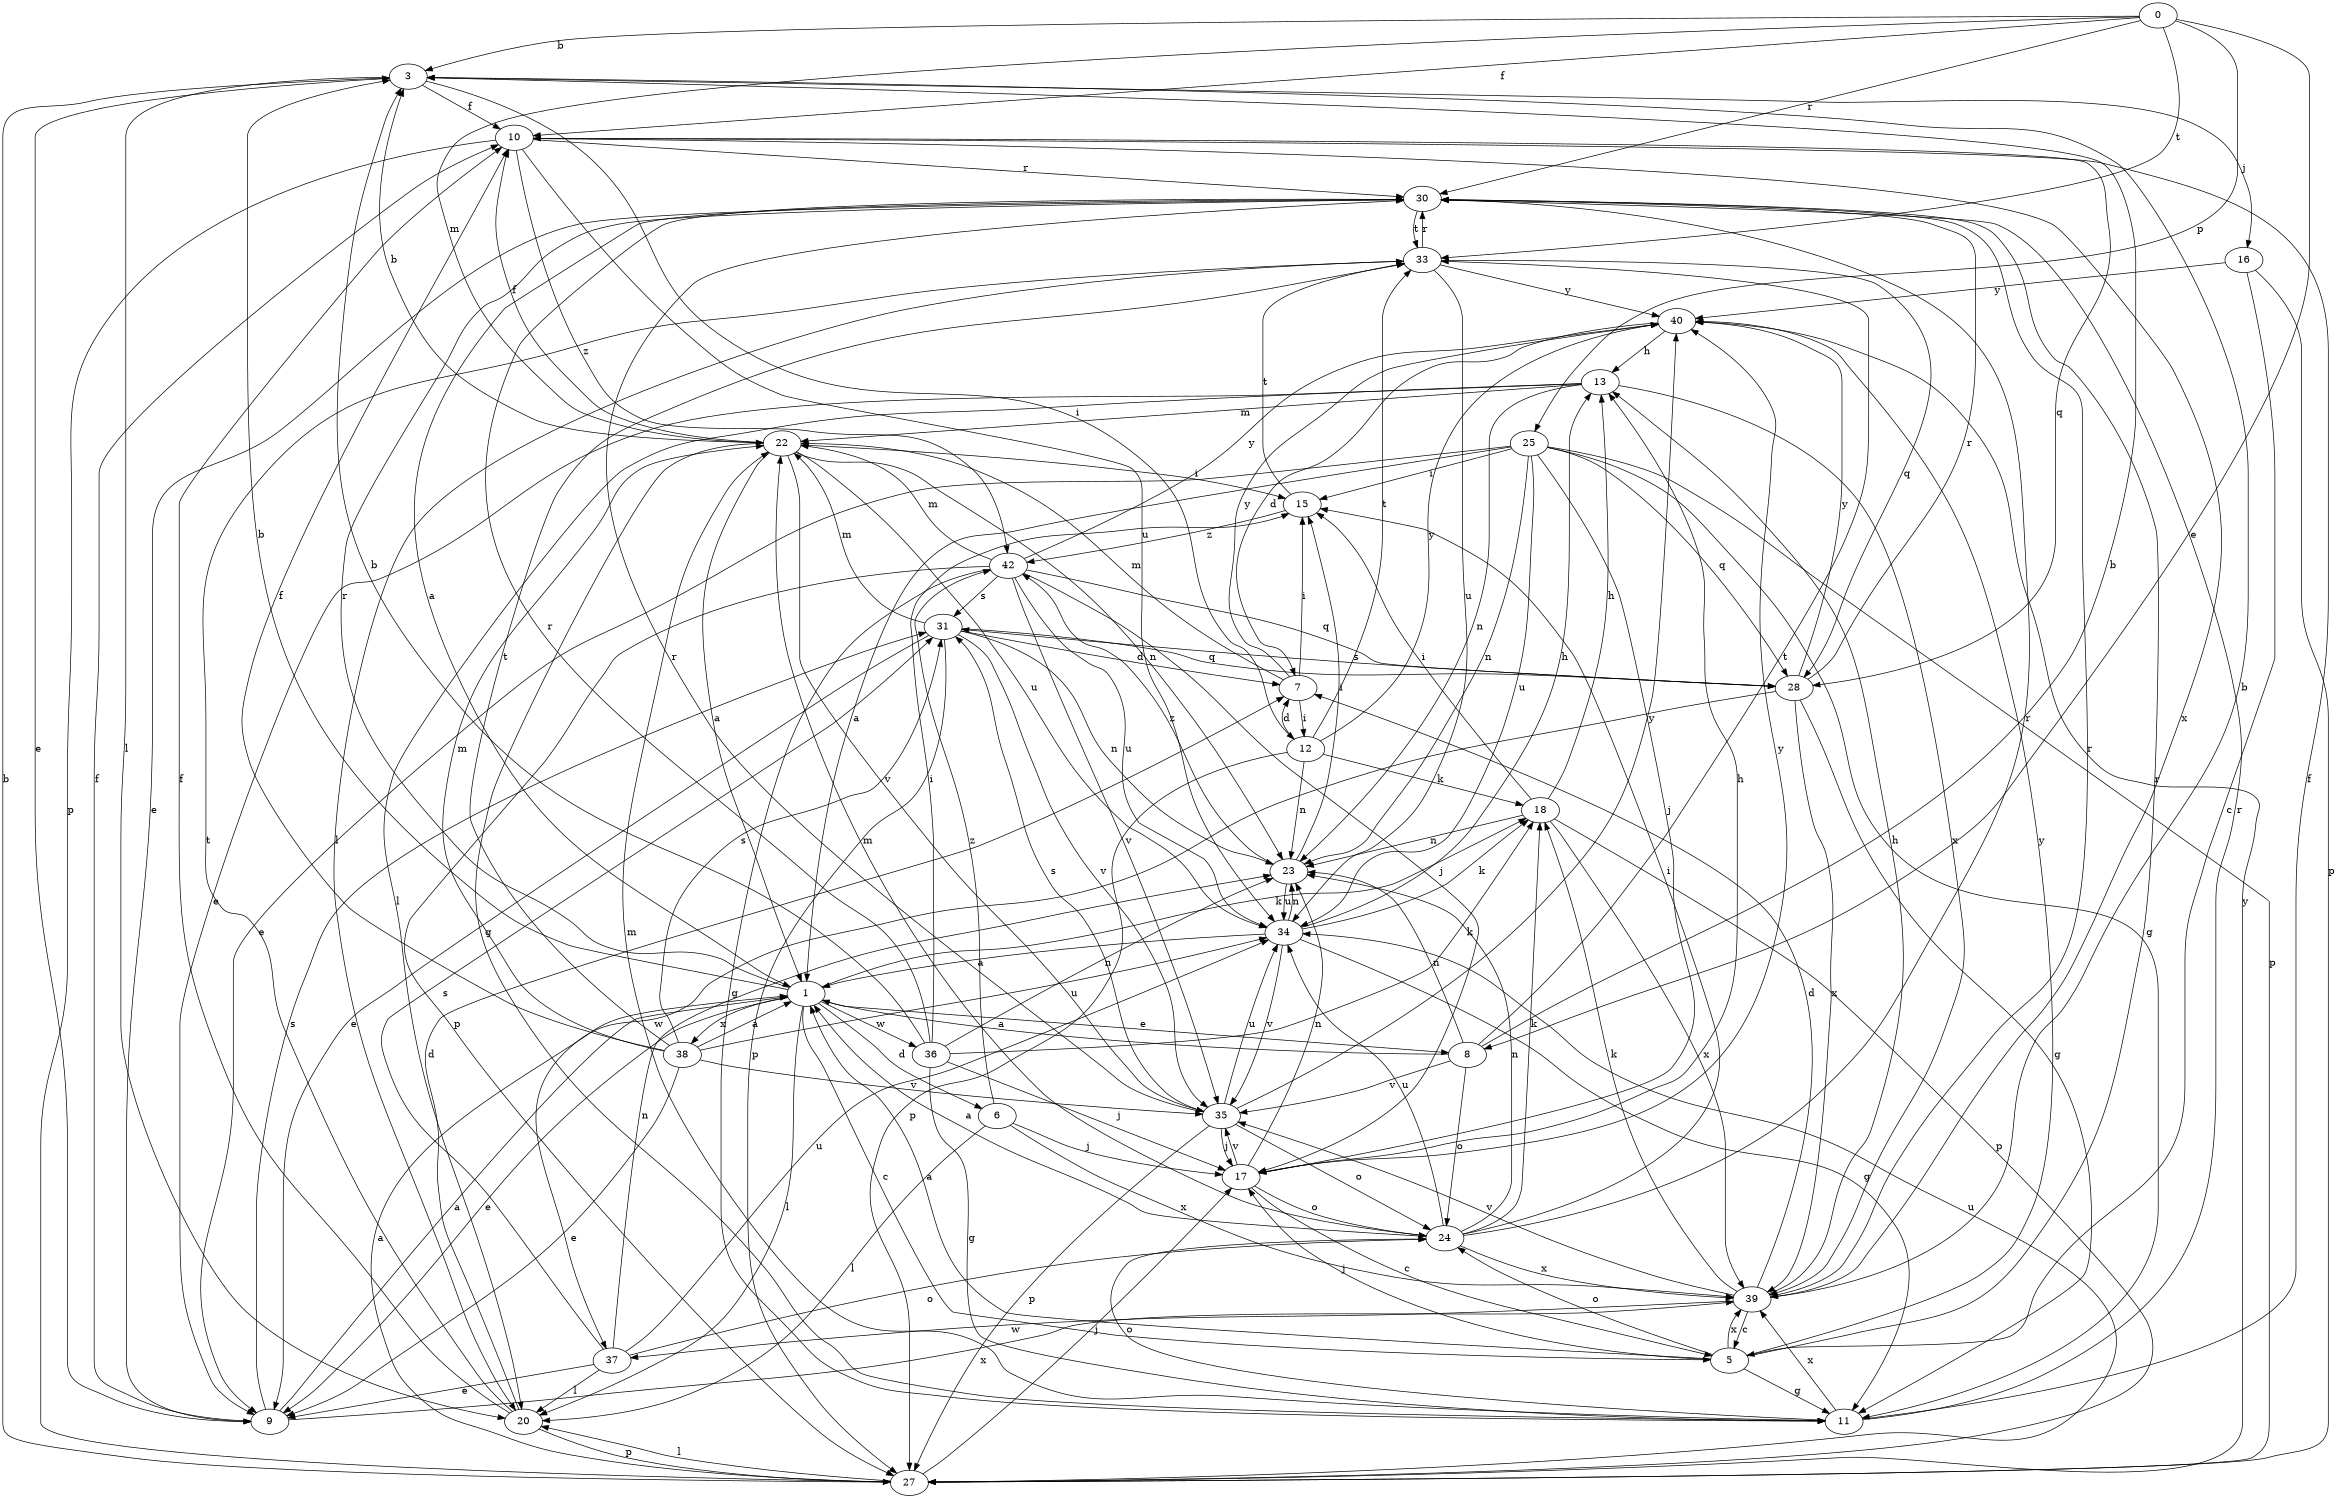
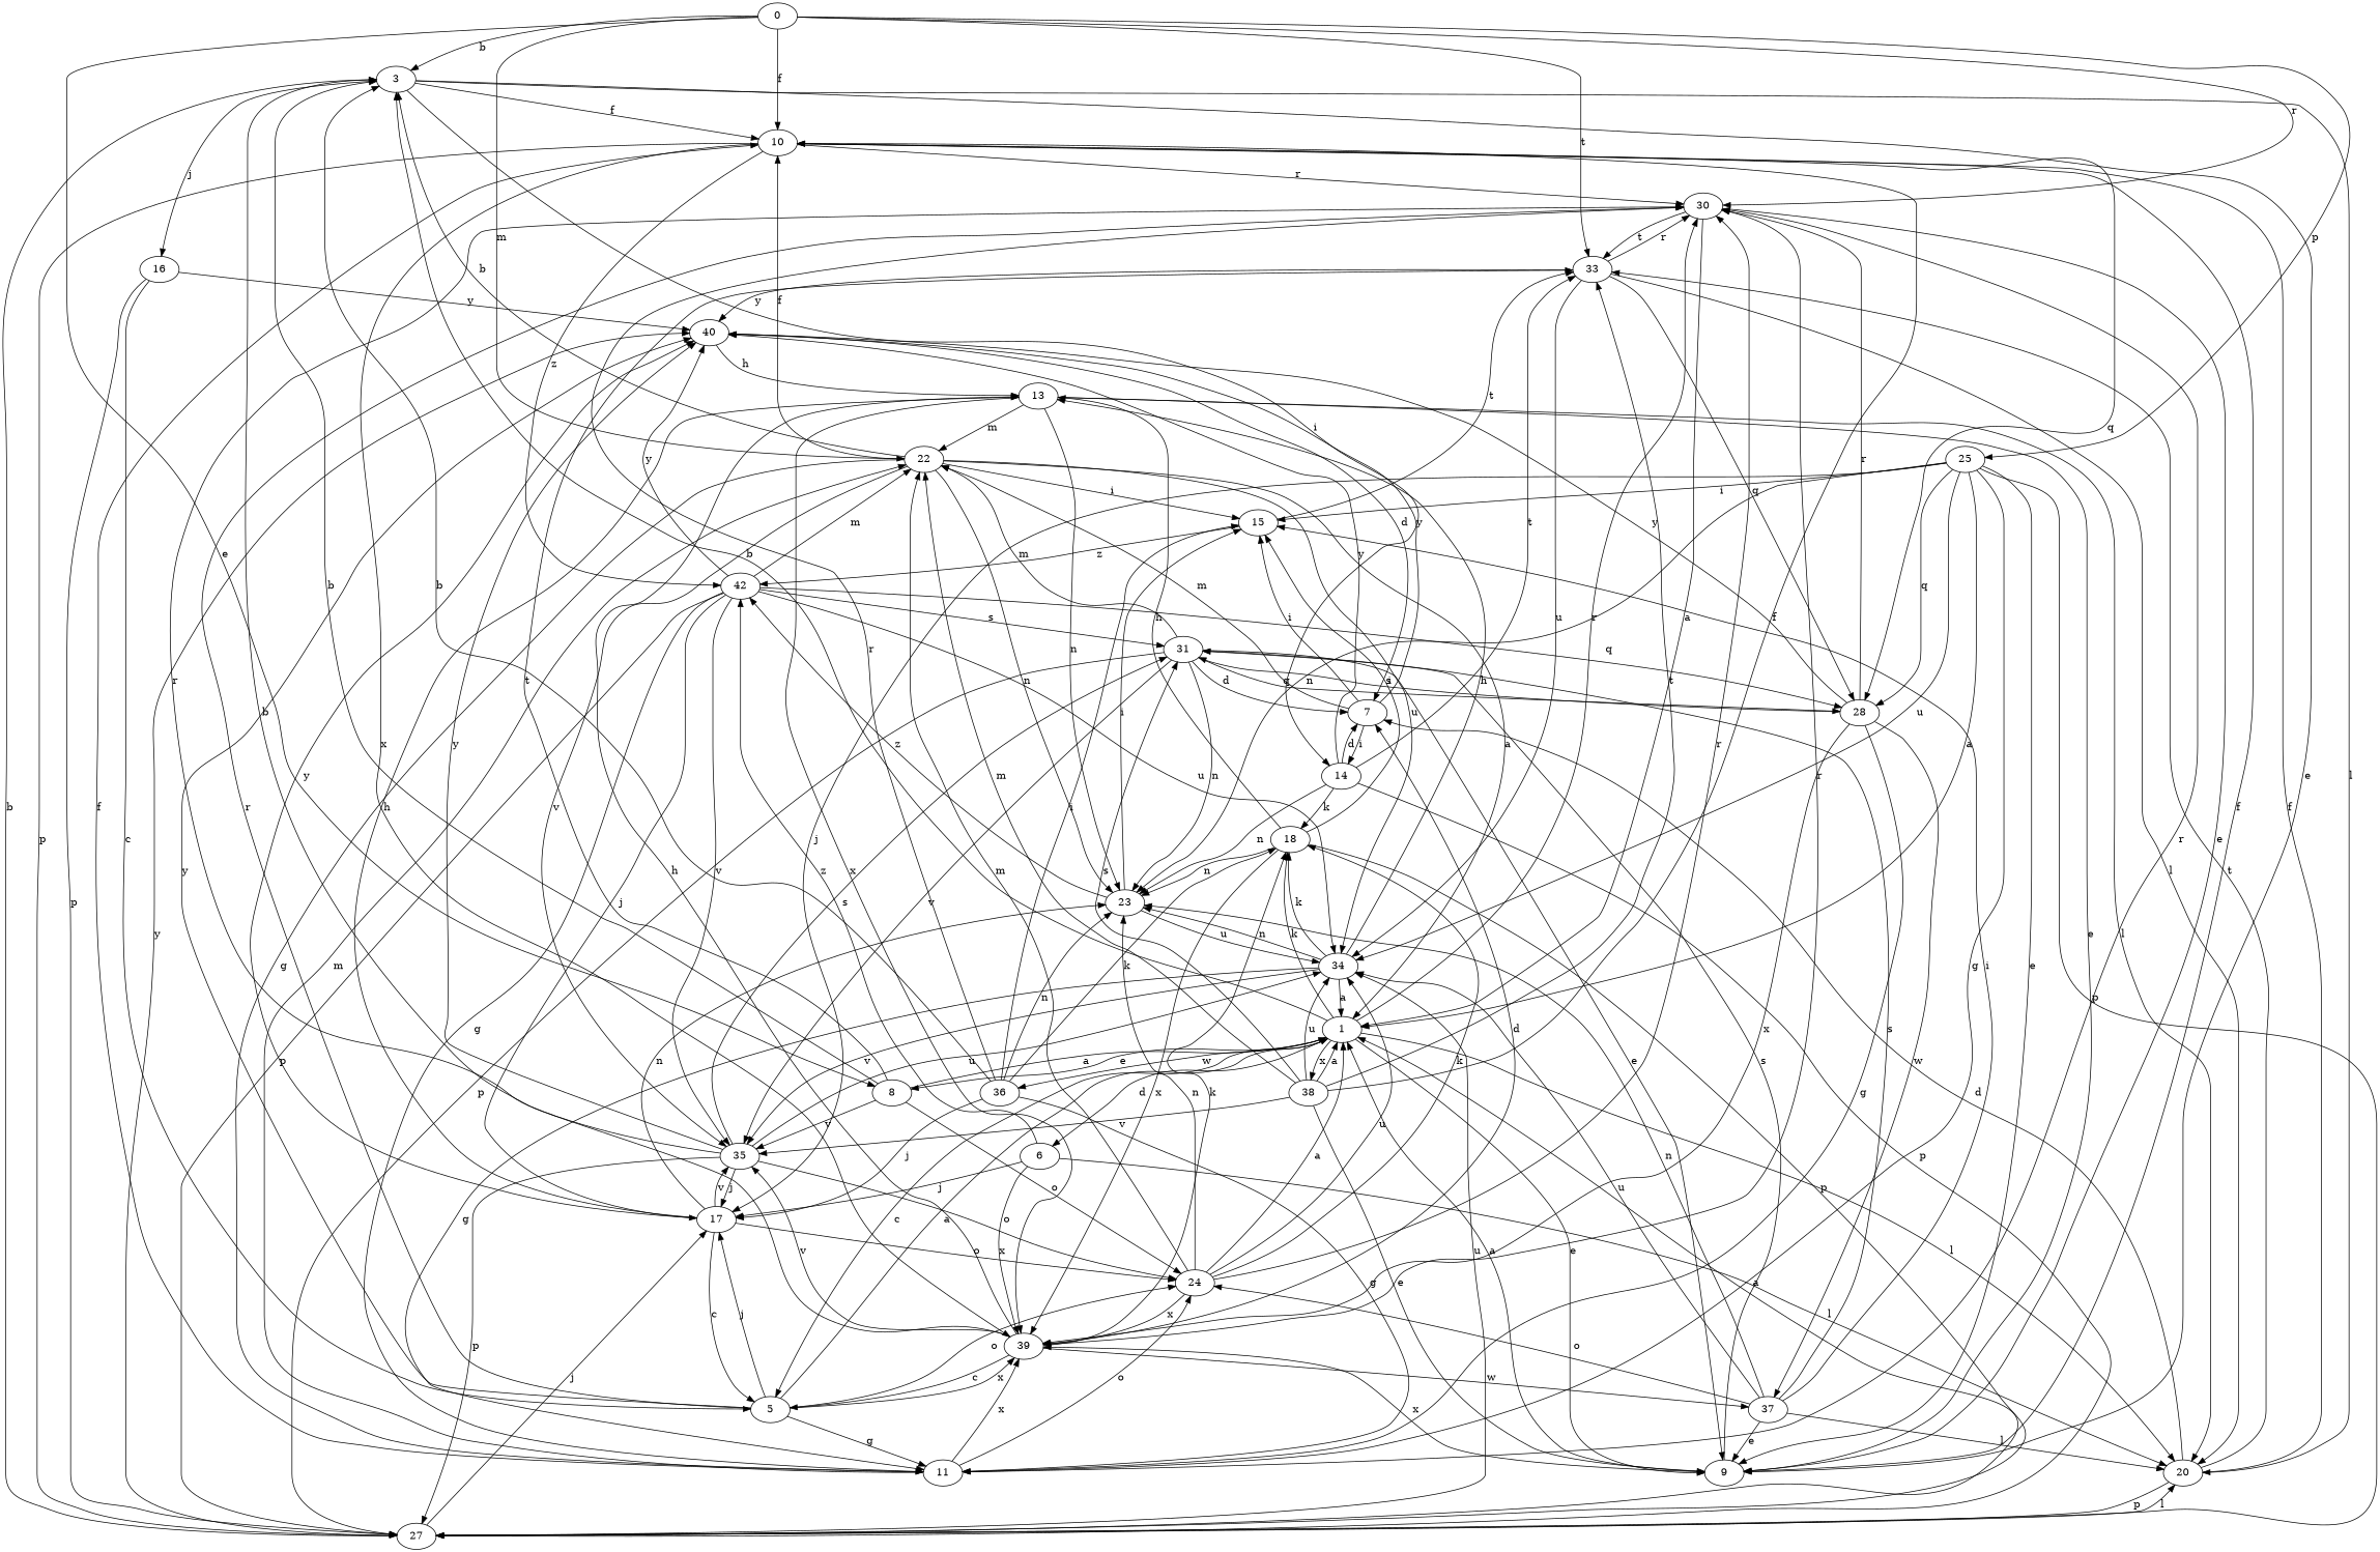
  strict digraph {
    0
    3
    8
    10
    22
    25
    30
    33
    9
    20
-   14 [label=12]
+   14
    16
    1
    24
    23
    35
    39
    42
    27
    28
    34
    11
    15
    17
    40
    5
    6
    18
    36
    38
    31
    13
    7
    37
    0 -> 3 [label=b]
    0 -> 8 [label=e]
    0 -> 10 [label=f]
    0 -> 22 [label=m]
    0 -> 25 [label=p]
    0 -> 30 [label=r]
    0 -> 33 [label=t]
    3 -> 10 [label=f]
    3 -> 9 [label=e]
    3 -> 20 [label=l]
    3 -> 14 [label=i]
    3 -> 16 [label=j]
    8 -> 3 [label=b]
    8 -> 33 [label=t]
    8 -> 1 [label=a]
    8 -> 24 [label=o]
-   8 -> 23 [label=n]
    8 -> 35 [label=v]
    10 -> 30 [label=r]
    10 -> 39 [label=x]
    10 -> 42 [label=z]
    10 -> 27 [label=p]
    10 -> 28 [label=q]
-   10 -> 34 [label=u]
    22 -> 3 [label=b]
    22 -> 10 [label=f]
    22 -> 1 [label=a]
    22 -> 23 [label=n]
    22 -> 35 [label=v]
    22 -> 34 [label=u]
    22 -> 11 [label=g]
    22 -> 15 [label=i]
    25 -> 9 [label=e]
    25 -> 1 [label=a]
    25 -> 23 [label=n]
    25 -> 27 [label=p]
    25 -> 28 [label=q]
    25 -> 34 [label=u]
    25 -> 11 [label=g]
    25 -> 15 [label=i]
    25 -> 17 [label=j]
    30 -> 33 [label=t]
    30 -> 9 [label=e]
    30 -> 1 [label=a]
    33 -> 30 [label=r]
    33 -> 20 [label=l]
    33 -> 28 [label=q]
    33 -> 34 [label=u]
    33 -> 40 [label=y]
    9 -> 10 [label=f]
    9 -> 1 [label=a]
    9 -> 39 [label=x]
    9 -> 31 [label=s]
    20 -> 10 [label=f]
    20 -> 33 [label=t]
    20 -> 27 [label=p]
    20 -> 7 [label=d]
    14 -> 33 [label=t]
    14 -> 23 [label=n]
    14 -> 27 [label=p]
    14 -> 40 [label=y]
    14 -> 18 [label=k]
    14 -> 7 [label=d]
    16 -> 27 [label=p]
    16 -> 40 [label=y]
    16 -> 5 [label=c]
    1 -> 3 [label=b]
    1 -> 8 [label=e]
    1 -> 30 [label=r]
    1 -> 9 [label=e]
    1 -> 20 [label=l]
    1 -> 5 [label=c]
    1 -> 6 [label=d]
    1 -> 18 [label=k]
    1 -> 36 [label=w]
    1 -> 38 [label=x]
    24 -> 22 [label=m]
    24 -> 30 [label=r]
    24 -> 1 [label=a]
    24 -> 23 [label=n]
    24 -> 39 [label=x]
    24 -> 34 [label=u]
    24 -> 18 [label=k]
    23 -> 42 [label=z]
    23 -> 34 [label=u]
    23 -> 15 [label=i]
    35 -> 30 [label=r]
    35 -> 24 [label=o]
    35 -> 27 [label=p]
    35 -> 34 [label=u]
    35 -> 17 [label=j]
    35 -> 40 [label=y]
    35 -> 31 [label=s]
    39 -> 3 [label=b]
    39 -> 30 [label=r]
    39 -> 35 [label=v]
    39 -> 5 [label=c]
    39 -> 18 [label=k]
    39 -> 13 [label=h]
    39 -> 7 [label=d]
    39 -> 37 [label=w]
    42 -> 22 [label=m]
    42 -> 35 [label=v]
    42 -> 27 [label=p]
    42 -> 28 [label=q]
    42 -> 34 [label=u]
    42 -> 11 [label=g]
    42 -> 17 [label=j]
    42 -> 40 [label=y]
    42 -> 31 [label=s]
    27 -> 3 [label=b]
    27 -> 20 [label=l]
    27 -> 1 [label=a]
    27 -> 34 [label=u]
    27 -> 17 [label=j]
    27 -> 40 [label=y]
    28 -> 30 [label=r]
    28 -> 39 [label=x]
    28 -> 11 [label=g]
    28 -> 40 [label=y]
    28 -> 31 [label=s]
    28 -> 37 [label=w]
    34 -> 1 [label=a]
    34 -> 23 [label=n]
    34 -> 35 [label=v]
    34 -> 11 [label=g]
    34 -> 18 [label=k]
    34 -> 13 [label=h]
    11 -> 10 [label=f]
    11 -> 22 [label=m]
    11 -> 30 [label=r]
    11 -> 24 [label=o]
    11 -> 39 [label=x]
    15 -> 33 [label=t]
    15 -> 42 [label=z]
    17 -> 24 [label=o]
    17 -> 23 [label=n]
    17 -> 35 [label=v]
    17 -> 40 [label=y]
    17 -> 5 [label=c]
    17 -> 13 [label=h]
    40 -> 13 [label=h]
    40 -> 7 [label=d]
    5 -> 30 [label=r]
    5 -> 1 [label=a]
    5 -> 24 [label=o]
    5 -> 39 [label=x]
    5 -> 11 [label=g]
    5 -> 17 [label=j]
    5 -> 40 [label=y]
    6 -> 20 [label=l]
    6 -> 39 [label=x]
    6 -> 42 [label=z]
    6 -> 17 [label=j]
    18 -> 23 [label=n]
    18 -> 39 [label=x]
    18 -> 27 [label=p]
    18 -> 15 [label=i]
    18 -> 13 [label=h]
    36 -> 3 [label=b]
    36 -> 30 [label=r]
    36 -> 23 [label=n]
    36 -> 11 [label=g]
    36 -> 15 [label=i]
    36 -> 17 [label=j]
    36 -> 18 [label=k]
    38 -> 10 [label=f]
    38 -> 22 [label=m]
    38 -> 33 [label=t]
    38 -> 9 [label=e]
    38 -> 1 [label=a]
    38 -> 35 [label=v]
    38 -> 34 [label=u]
    38 -> 31 [label=s]
    31 -> 22 [label=m]
    31 -> 9 [label=e]
    31 -> 23 [label=n]
    31 -> 35 [label=v]
    31 -> 27 [label=p]
    31 -> 28 [label=q]
    31 -> 7 [label=d]
    13 -> 22 [label=m]
    13 -> 9 [label=e]
    13 -> 20 [label=l]
    13 -> 23 [label=n]
    13 -> 39 [label=x]
    7 -> 22 [label=m]
    7 -> 14 [label=i]
    7 -> 15 [label=i]
    7 -> 40 [label=y]
    37 -> 9 [label=e]
    37 -> 20 [label=l]
    37 -> 24 [label=o]
    37 -> 23 [label=n]
    37 -> 34 [label=u]
-   24 -> 15 [label=i]
+   37 -> 15 [label=i]
    37 -> 31 [label=s]
  }
